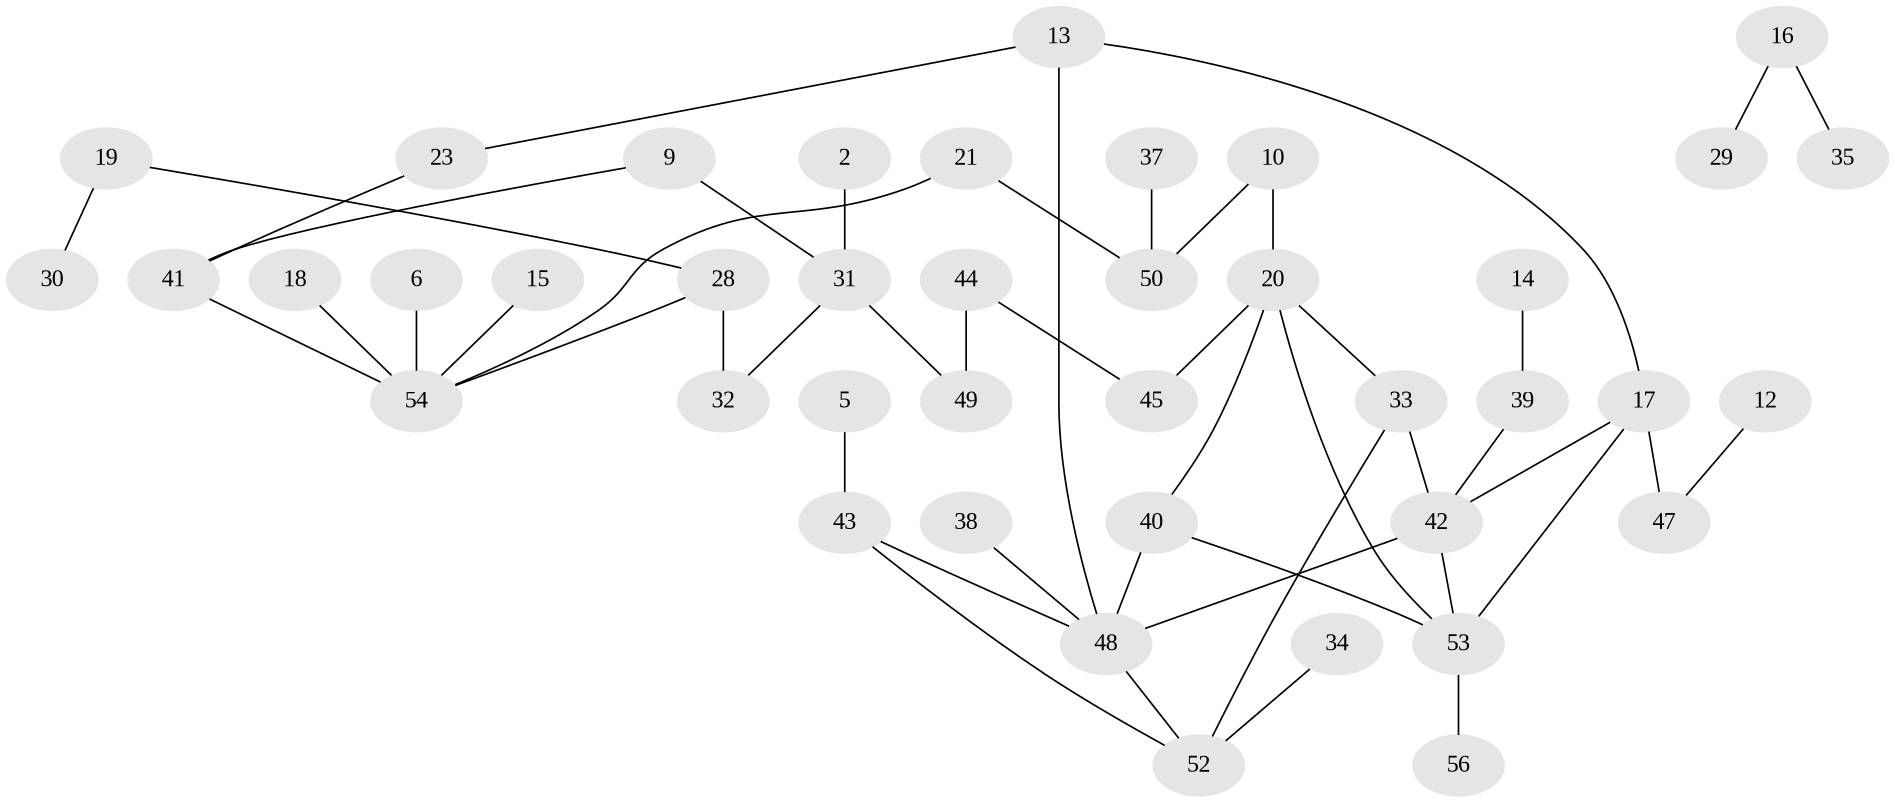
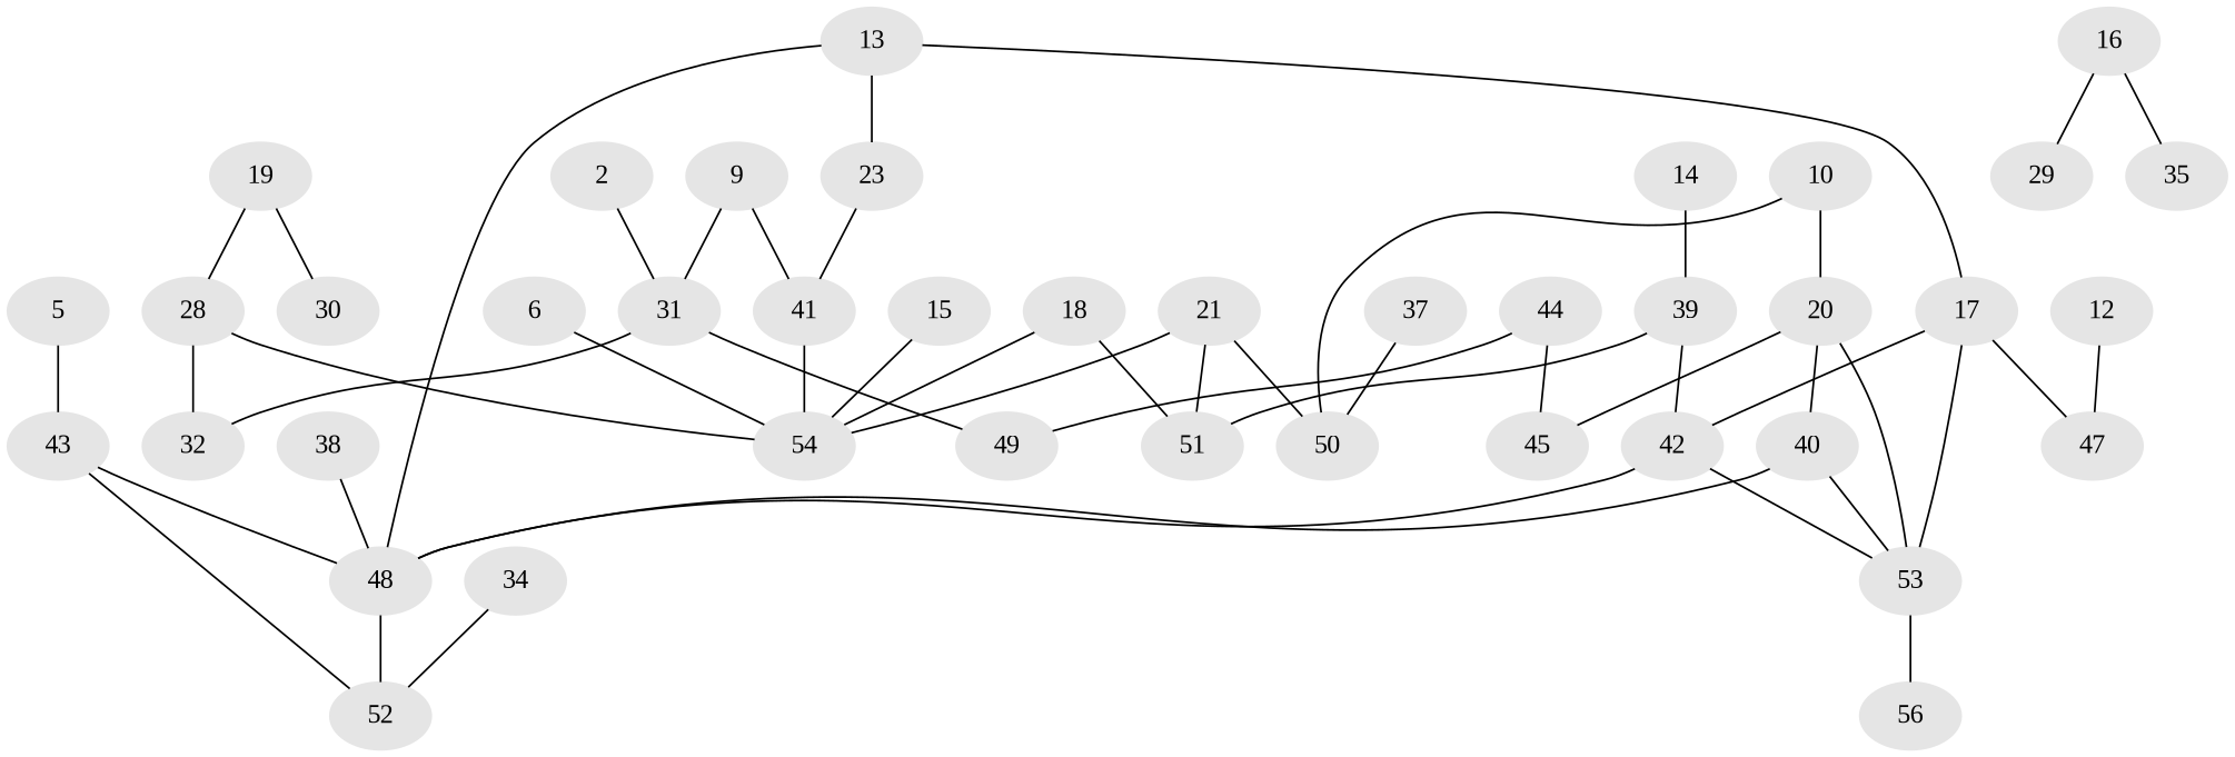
  graph {
    fontname="Liberation Serif"
    node [color=gray90 fontname="Liberation Serif" style=filled]
    edge [fontname="Liberation Serif" weight=1.0]
    2
    31
    32
    49
    5
    43
    48
    52
    6
    54
    9
    41
    10
    20
    50
    53
-   33
    40
    45
    12
    47
    13
    17
    23
    42
    14
    39
+   51
    15
    16
    29
    35
    56
    18
    19
    28
    30
    21
    34
    37
    38
    44
    2 -- 31
    31 -- 32
    31 -- 49
    5 -- 43
    43 -- 48
    43 -- 52
    48 -- 52
    6 -- 54
    9 -- 31
    9 -- 41
    41 -- 54 [weight=2.0]
    10 -- 20
    10 -- 50
    20 -- 53
-   20 -- 33
    20 -- 40
    20 -- 45
    53 -- 56
-   33 -- 52
-   33 -- 42 [weight=2.0]
    40 -- 48
    40 -- 53
    12 -- 47
    13 -- 48
    13 -- 17
    13 -- 23
    17 -- 53 [weight=2.0]
    17 -- 47
    17 -- 42
    23 -- 41
    42 -- 48
    42 -- 53
    14 -- 39
    39 -- 42
+   39 -- 51
    15 -- 54
    16 -- 29
    16 -- 35
    18 -- 54
+   18 -- 51
    19 -- 28
    19 -- 30
    28 -- 32
    28 -- 54
    21 -- 54
    21 -- 50
+   21 -- 51
    34 -- 52
    37 -- 50
    38 -- 48
    44 -- 49
    44 -- 45
  }
